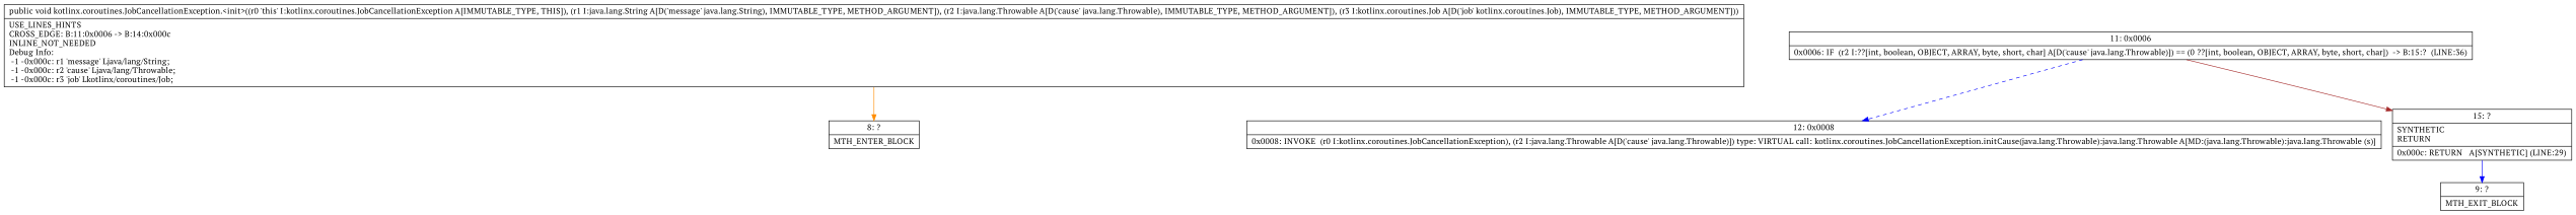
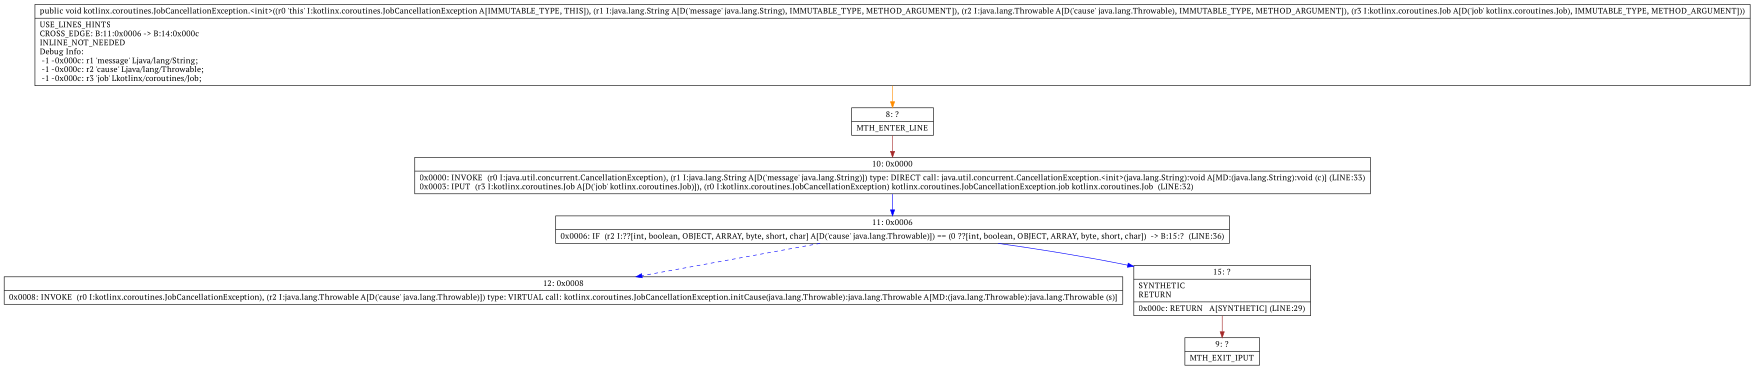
  digraph {
    fontname="PT Serif"
    node [fontname="PT Serif" shape=record]
    edge [color=blue fontname="PT Serif"]
-   n1 [label="{8\:\ ?|MTH_ENTER_BLOCK\l}"]
+   n1 [label="{8\:\ ?|MTH_ENTER_LINE\l}"]
+   n2 [label="{10\:\ 0x0000|0x0000: INVOKE  (r0 I:java.util.concurrent.CancellationException), (r1 I:java.lang.String A[D('message' java.lang.String)]) type: DIRECT call: java.util.concurrent.CancellationException.\<init\>(java.lang.String):void A[MD:(java.lang.String):void (c)] (LINE:33)\l0x0003: IPUT  (r3 I:kotlinx.coroutines.Job A[D('job' kotlinx.coroutines.Job)]), (r0 I:kotlinx.coroutines.JobCancellationException) kotlinx.coroutines.JobCancellationException.job kotlinx.coroutines.Job  (LINE:32)\l}"]
    n3 [label="{11\:\ 0x0006|0x0006: IF  (r2 I:??[int, boolean, OBJECT, ARRAY, byte, short, char] A[D('cause' java.lang.Throwable)]) == (0 ??[int, boolean, OBJECT, ARRAY, byte, short, char])  \-\> B:15:?  (LINE:36)\l}"]
    n4 [label="{12\:\ 0x0008|0x0008: INVOKE  (r0 I:kotlinx.coroutines.JobCancellationException), (r2 I:java.lang.Throwable A[D('cause' java.lang.Throwable)]) type: VIRTUAL call: kotlinx.coroutines.JobCancellationException.initCause(java.lang.Throwable):java.lang.Throwable A[MD:(java.lang.Throwable):java.lang.Throwable (s)]\l}"]
    n5 [label="{15\:\ ?|SYNTHETIC\lRETURN\l|0x000c: RETURN   A[SYNTHETIC] (LINE:29)\l}"]
-   n6 [label="{9\:\ ?|MTH_EXIT_BLOCK\l}"]
+   n6 [label="{9\:\ ?|MTH_EXIT_IPUT\l}"]
    n7 [label="{public void kotlinx.coroutines.JobCancellationException.\<init\>((r0 'this' I:kotlinx.coroutines.JobCancellationException A[IMMUTABLE_TYPE, THIS]), (r1 I:java.lang.String A[D('message' java.lang.String), IMMUTABLE_TYPE, METHOD_ARGUMENT]), (r2 I:java.lang.Throwable A[D('cause' java.lang.Throwable), IMMUTABLE_TYPE, METHOD_ARGUMENT]), (r3 I:kotlinx.coroutines.Job A[D('job' kotlinx.coroutines.Job), IMMUTABLE_TYPE, METHOD_ARGUMENT]))  | USE_LINES_HINTS\lCROSS_EDGE: B:11:0x0006 \-\> B:14:0x000c\lINLINE_NOT_NEEDED\lDebug Info:\l  \-1 \-0x000c: r1 'message' Ljava\/lang\/String;\l  \-1 \-0x000c: r2 'cause' Ljava\/lang\/Throwable;\l  \-1 \-0x000c: r3 'job' Lkotlinx\/coroutines\/Job;\l}"]
+   n1 -> n2 [color=brown]
+   n2 -> n3
    n3 -> n4 [style=dashed]
-   n3 -> n5 [color=brown]
-   n5 -> n6
+   n3 -> n5
+   n5 -> n6 [color=brown]
    n7 -> n1 [color=darkorange]
  }
